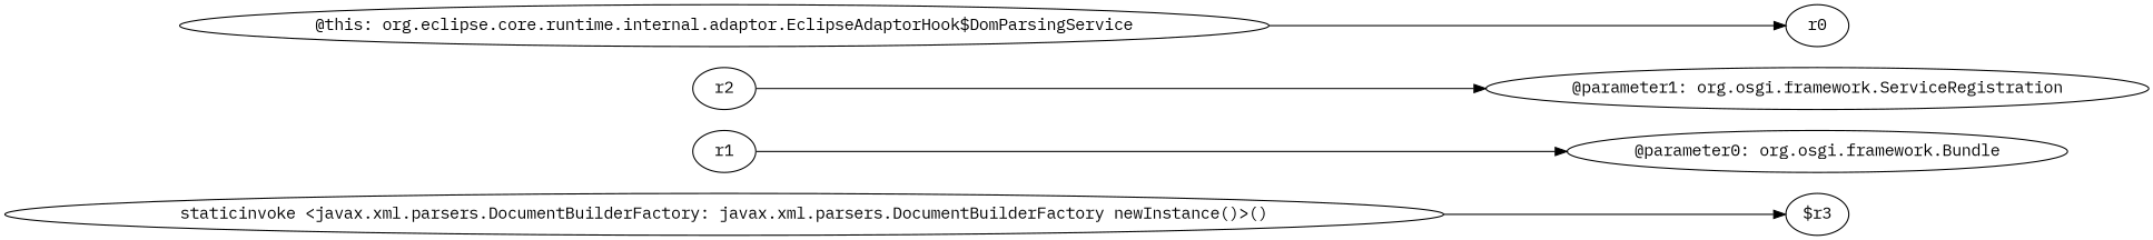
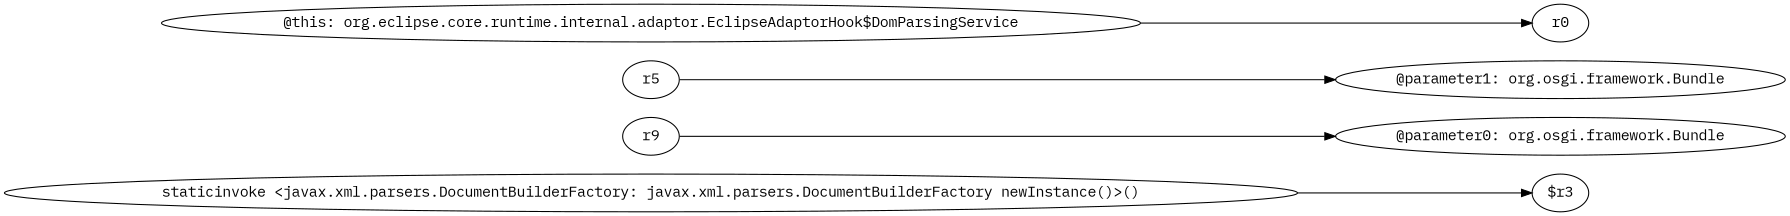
  digraph {
    fontname="IBM Plex Mono"
    rankdir=LR
    node [fontname="IBM Plex Mono"]
    edge [fontname="IBM Plex Mono"]
    n1 [label="staticinvoke <javax.xml.parsers.DocumentBuilderFactory: javax.xml.parsers.DocumentBuilderFactory newInstance()>()"]
    n2 [label="$r3"]
    n3 [label="@parameter0: org.osgi.framework.Bundle"]
-   n4 [label=r1]
-   n5 [label="@parameter1: org.osgi.framework.ServiceRegistration"]
-   n6 [label=r2]
+   n4 [label=r9]
+   n5 [label="@parameter1: org.osgi.framework.Bundle"]
+   n6 [label=r5]
    n7 [label="@this: org.eclipse.core.runtime.internal.adaptor.EclipseAdaptorHook$DomParsingService"]
    n8 [label=r0]
    n1 -> n2
    n4 -> n3
    n6 -> n5
    n7 -> n8
  }
